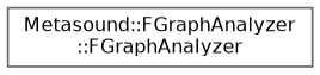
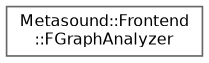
  digraph {
    rankdir=LR
-   n1 [color=grey40 fillcolor=white fontname=Helvetica fontsize=10 height=0.2 label="Metasound::FGraphAnalyzer\l::FGraphAnalyzer" shape=box style=filled width=0.4]
+   n1 [color=grey40 fillcolor=white fontname=Helvetica fontsize=10 height=0.2 label="Metasound::Frontend\l::FGraphAnalyzer" shape=box style=filled width=0.4]
  }
